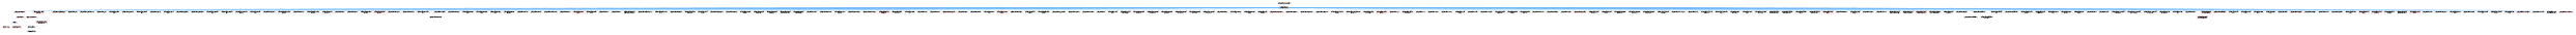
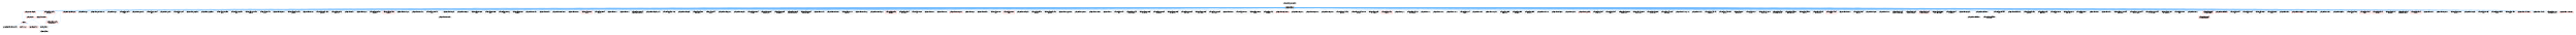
  digraph {
    node [color=grey40 fillcolor=white fontname=Helvetica fontsize=10 shape=box style=filled]
    edge [color=steelblue1 dir=back fontname=Helvetica fontsize=10 labelfontname=Helvetica labelfontsize=10 style=solid]
    n1 [color=gray40 fillcolor=grey60 fontcolor=black height=0.2 label="MaterialExpression.h" width=0.4]
    n2 [height=0.2 label="EngineSharedPCH.h" width=0.4]
    n3 [color=red fillcolor="#FFF0F0" height=0.2 label="Material.h" width=0.4]
    n4 [color=red fillcolor="#FFF0F0" height=0.2 label="MaterialEditorInstanceConstant.h" width=0.4]
    n5 [height=0.2 label="MaterialExpressionAbs.h" width=0.4]
    n6 [height=0.2 label="MaterialExpressionActorPositionWS.h" width=0.4]
    n7 [height=0.2 label="MaterialExpressionAdd.h" width=0.4]
    n8 [height=0.2 label="MaterialExpressionAppend\lVector.h" width=0.4]
    n9 [height=0.2 label="MaterialExpressionArccosine.h" width=0.4]
    n10 [height=0.2 label="MaterialExpressionArccosine\lFast.h" width=0.4]
    n11 [height=0.2 label="MaterialExpressionArcsine.h" width=0.4]
    n12 [height=0.2 label="MaterialExpressionArcsine\lFast.h" width=0.4]
    n13 [height=0.2 label="MaterialExpressionArctangent.h" width=0.4]
    n14 [height=0.2 label="MaterialExpressionArctangent2.h" width=0.4]
    n15 [height=0.2 label="MaterialExpressionArctangent2\lFast.h" width=0.4]
    n16 [height=0.2 label="MaterialExpressionArctangent\lFast.h" width=0.4]
    n17 [height=0.2 label="MaterialExpressionAtmospheric\lFogColor.h" width=0.4]
    n18 [height=0.2 label="MaterialExpressionBindless\lSwitch.h" width=0.4]
    n19 [height=0.2 label="MaterialExpressionBlackBody.h" width=0.4]
    n20 [height=0.2 label="MaterialExpressionBlendMaterial\lAttributes.h" width=0.4]
    n21 [height=0.2 label="MaterialExpressionBounds.h" width=0.4]
    n22 [height=0.2 label="MaterialExpressionBreakMaterial\lAttributes.h" width=0.4]
    n23 [height=0.2 label="MaterialExpressionCamera\lPositionWS.h" width=0.4]
    n24 [height=0.2 label="MaterialExpressionCeil.h" width=0.4]
    n25 [height=0.2 label="MaterialExpressionClamp.h" width=0.4]
    n26 [height=0.2 label="MaterialExpressionCollection\lParameter.h" width=0.4]
    n27 [color=red fillcolor="#FFF0F0" height=0.2 label="MaterialExpressionCollection\lTransform.h" width=0.4]
    n28 [height=0.2 label="MaterialExpressionColorRamp.h" width=0.4]
    n29 [height=0.2 label="MaterialExpressionComment.h" width=0.4]
    n30 [height=0.2 label="MaterialExpressionComponent\lMask.h" width=0.4]
    n31 [height=0.2 label="MaterialExpressionComposite.h" width=0.4]
    n32 [height=0.2 label="MaterialExpressionConstant.h" width=0.4]
    n33 [height=0.2 label="MaterialExpressionConstant2\lVector.h" width=0.4]
    n34 [height=0.2 label="MaterialExpressionConstant3\lVector.h" width=0.4]
    n35 [height=0.2 label="MaterialExpressionConstant4\lVector.h" width=0.4]
    n36 [height=0.2 label="MaterialExpressionConstant\lBiasScale.h" width=0.4]
    n37 [height=0.2 label="MaterialExpressionConvert.h" width=0.4]
    n38 [height=0.2 label="MaterialExpressionCosine.h" width=0.4]
    n39 [height=0.2 label="MaterialExpressionCrossProduct.h" width=0.4]
    n40 [height=0.2 label="MaterialExpressionCustom.h" width=0.4]
    n41 [color=red fillcolor="#FFF0F0" height=0.2 label="MaterialExpressionCustom\lOutput.h" width=0.4]
    n42 [height=0.2 label="MaterialExpressionDBuffer\lTexture.h" width=0.4]
    n43 [height=0.2 label="MaterialExpressionDDX.h" width=0.4]
    n44 [height=0.2 label="MaterialExpressionDDY.h" width=0.4]
    n45 [height=0.2 label="MaterialExpressionDataDriven\lShaderPlatformInfoSwitch.h" width=0.4]
    n46 [height=0.2 label="MaterialExpressionDecalDerivative.h" width=0.4]
    n47 [height=0.2 label="MaterialExpressionDecalMipmap\lLevel.h" width=0.4]
    n48 [height=0.2 label="MaterialExpressionDepthFade.h" width=0.4]
    n49 [height=0.2 label="MaterialExpressionDepthOf\lFieldFunction.h" width=0.4]
    n50 [height=0.2 label="MaterialExpressionDerive\lNormalZ.h" width=0.4]
    n51 [height=0.2 label="MaterialExpressionDesaturation.h" width=0.4]
    n52 [height=0.2 label="MaterialExpressionDistance.h" width=0.4]
    n53 [height=0.2 label="MaterialExpressionDistance\lCullFade.h" width=0.4]
    n54 [height=0.2 label="MaterialExpressionDistance\lFieldApproxAO.h" width=0.4]
    n55 [height=0.2 label="MaterialExpressionDistance\lFieldGradient.h" width=0.4]
    n56 [height=0.2 label="MaterialExpressionDistance\lFieldsRenderingSwitch.h" width=0.4]
    n57 [height=0.2 label="MaterialExpressionDistance\lToNearestSurface.h" width=0.4]
    n58 [height=0.2 label="MaterialExpressionDivide.h" width=0.4]
    n59 [height=0.2 label="MaterialExpressionDotProduct.h" width=0.4]
    n60 [height=0.2 label="MaterialExpressionDynamic\lParameter.h" width=0.4]
    n61 [height=0.2 label="MaterialExpressionExponential.h" width=0.4]
    n62 [height=0.2 label="MaterialExpressionExponential2.h" width=0.4]
    n63 [color=red fillcolor="#FFF0F0" height=0.2 label="MaterialExpressionExternal\lCodeBase.h" width=0.4]
    n64 [height=0.2 label="MaterialExpressionFeature\lLevelSwitch.h" width=0.4]
    n65 [height=0.2 label="MaterialExpressionFloatTo\lUInt.h" width=0.4]
    n66 [height=0.2 label="MaterialExpressionFloor.h" width=0.4]
    n67 [height=0.2 label="MaterialExpressionFmod.h" width=0.4]
    n68 [color=red fillcolor="#FFF0F0" height=0.2 label="MaterialExpressionFontSample.h" width=0.4]
    n69 [height=0.2 label="MaterialExpressionFrac.h" width=0.4]
    n70 [height=0.2 label="MaterialExpressionFresnel.h" width=0.4]
    n71 [height=0.2 label="MaterialExpressionFunction\lInput.h" width=0.4]
    n72 [color=red fillcolor="#FFF0F0" height=0.2 label="MaterialExpressionFunction\lOutput.h" width=0.4]
    n73 [height=0.2 label="MaterialExpressionGIReplace.h" width=0.4]
    n74 [height=0.2 label="MaterialExpressionGeneric\lConstant.h" width=0.4]
    n75 [height=0.2 label="MaterialExpressionGetMaterial\lAttributes.h" width=0.4]
    n76 [height=0.2 label="MaterialExpressionHairAttributes.h" width=0.4]
    n77 [height=0.2 label="MaterialExpressionHairColor.h" width=0.4]
    n78 [height=0.2 label="MaterialExpressionHsvToRgb.h" width=0.4]
    n79 [height=0.2 label="MaterialExpressionIf.h" width=0.4]
    n80 [height=0.2 label="MaterialExpressionIfThen\lElse.h" width=0.4]
    n81 [height=0.2 label="MaterialExpressionInverse\lLinearInterpolate.h" width=0.4]
    n82 [height=0.2 label="MaterialExpressionLandscape\lLayerBlend.h" width=0.4]
    n83 [height=0.2 label="MaterialExpressionLandscape\lLayerCoords.h" width=0.4]
    n84 [height=0.2 label="MaterialExpressionLandscape\lLayerSample.h" width=0.4]
    n85 [height=0.2 label="MaterialExpressionLandscape\lLayerSwitch.h" width=0.4]
    n86 [height=0.2 label="MaterialExpressionLandscape\lLayerWeight.h" width=0.4]
    n87 [height=0.2 label="MaterialExpressionLandscape\lVisibilityMask.h" width=0.4]
    n88 [height=0.2 label="MaterialExpressionLength.h" width=0.4]
    n89 [height=0.2 label="MaterialExpressionLightmap\lUVs.h" width=0.4]
    n90 [height=0.2 label="MaterialExpressionLightmass\lReplace.h" width=0.4]
    n91 [height=0.2 label="MaterialExpressionLinear\lInterpolate.h" width=0.4]
    n92 [color=red fillcolor="#FFF0F0" height=0.2 label="MaterialExpressionLocalPosition.h" width=0.4]
    n93 [height=0.2 label="MaterialExpressionLogarithm.h" width=0.4]
    n94 [height=0.2 label="MaterialExpressionLogarithm10.h" width=0.4]
    n95 [height=0.2 label="MaterialExpressionLogarithm2.h" width=0.4]
    n96 [height=0.2 label="MaterialExpressionMakeMaterial\lAttributes.h" width=0.4]
    n97 [height=0.2 label="MaterialExpressionMapARPassthrough\lCameraUV.h" width=0.4]
    n98 [color=red fillcolor="#FFF0F0" height=0.2 label="MaterialExpressionMaterial\lAttributeLayers.h" width=0.4]
    n99 [color=red fillcolor="#FFF0F0" height=0.2 label="MaterialExpressionMaterial\lFunctionCall.h" width=0.4]
    n100 [color=red fillcolor="#FFF0F0" height=0.2 label="MaterialLayersFunctions.h" width=0.4]
    n101 [height=0.2 label="MaterialExpressionMaterial\lProxyReplace.h" width=0.4]
    n102 [color=red fillcolor="#FFF0F0" height=0.2 label="MaterialExpressionMaterial\lSample.h" width=0.4]
    n103 [height=0.2 label="MaterialExpressionMax.h" width=0.4]
    n104 [height=0.2 label="MaterialExpressionMeshPaint\lTextureReplace.h" width=0.4]
    n105 [height=0.2 label="MaterialExpressionMin.h" width=0.4]
    n106 [height=0.2 label="MaterialExpressionModulo.h" width=0.4]
    n107 [height=0.2 label="MaterialExpressionMultiply.h" width=0.4]
    n108 [height=0.2 label="MaterialExpressionNanite\lReplace.h" width=0.4]
    n109 [height=0.2 label="MaterialExpressionNoise.h" width=0.4]
    n110 [height=0.2 label="MaterialExpressionNormalize.h" width=0.4]
    n111 [height=0.2 label="MaterialExpressionObject\lLocalBounds.h" width=0.4]
    n112 [height=0.2 label="MaterialExpressionObject\lOrientation.h" width=0.4]
    n113 [height=0.2 label="MaterialExpressionObject\lPositionWS.h" width=0.4]
    n114 [height=0.2 label="MaterialExpressionOneMinus.h" width=0.4]
    n115 [height=0.2 label="MaterialExpressionOperator.h" width=0.4]
    n116 [height=0.2 label="MaterialExpressionPanner.h" width=0.4]
    n117 [color=red fillcolor="#FFF0F0" height=0.2 label="MaterialExpressionParameter.h" width=0.4]
    n118 [height=0.2 label="MaterialExpressionParticle\lPositionWS.h" width=0.4]
    n119 [height=0.2 label="MaterialExpressionParticle\lRadius.h" width=0.4]
    n120 [height=0.2 label="MaterialExpressionPathTracing\lBufferTexture.h" width=0.4]
    n121 [height=0.2 label="MaterialExpressionPathTracing\lQualitySwitch.h" width=0.4]
    n122 [height=0.2 label="MaterialExpressionPathTracing\lRayTypeSwitch.h" width=0.4]
    n123 [height=0.2 label="MaterialExpressionPerInstance\lCustomData.h" width=0.4]
    n124 [height=0.2 label="MaterialExpressionPinBase.h" width=0.4]
    n125 [height=0.2 label="MaterialExpressionPixelNormalWS.h" width=0.4]
    n126 [height=0.2 label="MaterialExpressionPower.h" width=0.4]
    n127 [height=0.2 label="MaterialExpressionPreSkinned\lLocalBounds.h" width=0.4]
    n128 [height=0.2 label="MaterialExpressionPrecomputed\lAOMask.h" width=0.4]
    n129 [height=0.2 label="MaterialExpressionSobol\lFrameSwitch.h" width=0.4]
    n130 [height=0.2 label="MaterialExpressionQuality\lSwitch.h" width=0.4]
    n131 [height=0.2 label="MaterialExpressionRayTracing\lQualitySwitch.h" width=0.4]
    n132 [height=0.2 label="MaterialExpressionRecord\lTextureStreamingInfo.h" width=0.4]
    n133 [height=0.2 label="MaterialExpressionReflection\lCapturePassSwitch.h" width=0.4]
    n134 [height=0.2 label="MaterialExpressionReflection\lVectorWS.h" width=0.4]
    n135 [height=0.2 label="MaterialExpressionRequired\lSamplersSwitch.h" width=0.4]
    n136 [color=red fillcolor="#FFF0F0" height=0.2 label="MaterialExpressionReroute\lBase.h" width=0.4]
    n137 [height=0.2 label="MaterialExpressionRgbToHsv.h" width=0.4]
    n138 [height=0.2 label="MaterialExpressionRotate\lAboutAxis.h" width=0.4]
    n139 [height=0.2 label="MaterialExpressionRotator.h" width=0.4]
    n140 [height=0.2 label="MaterialExpressionRound.h" width=0.4]
    n141 [height=0.2 label="MaterialExpressionRuntime\lVirtualTextureCustomData.h" width=0.4]
    n142 [height=0.2 label="MaterialExpressionRuntime\lVirtualTextureReplace.h" width=0.4]
    n143 [color=red fillcolor="#FFF0F0" height=0.2 label="MaterialExpressionRuntime\lVirtualTextureSample.h" width=0.4]
    n144 [height=0.2 label="MaterialExpressionSRGBColor\lToWorkingColorSpace.h" width=0.4]
    n145 [height=0.2 label="MaterialExpressionSample\lPhysicsField.h" width=0.4]
    n146 [height=0.2 label="MaterialExpressionSaturate.h" width=0.4]
    n147 [height=0.2 label="MaterialExpressionSceneColor.h" width=0.4]
    n148 [height=0.2 label="MaterialExpressionSceneDepth.h" width=0.4]
    n149 [height=0.2 label="MaterialExpressionSceneDepth\lWithoutWater.h" width=0.4]
    n150 [height=0.2 label="MaterialExpressionSceneTexel\lSize.h" width=0.4]
    n151 [height=0.2 label="MaterialExpressionSceneTexture.h" width=0.4]
    n152 [height=0.2 label="MaterialExpressionSetMaterial\lAttributes.h" width=0.4]
    n153 [height=0.2 label="MaterialExpressionShader\lStageSwitch.h" width=0.4]
    n154 [height=0.2 label="MaterialExpressionShading\lModel.h" width=0.4]
    n155 [height=0.2 label="MaterialExpressionShading\lPathSwitch.h" width=0.4]
    n156 [height=0.2 label="MaterialExpressionShadow\lReplace.h" width=0.4]
    n157 [height=0.2 label="MaterialExpressionSign.h" width=0.4]
    n158 [height=0.2 label="MaterialExpressionSine.h" width=0.4]
    n159 [height=0.2 label="MaterialExpressionSkyAtmosphere\lLightDirection.h" width=0.4]
    n160 [height=0.2 label="MaterialExpressionSkyAtmosphere\lLightIlluminance.h" width=0.4]
    n161 [height=0.2 label="MaterialExpressionSkyAtmosphere\lViewLuminance.h" width=0.4]
    n162 [height=0.2 label="MaterialExpressionSkyLight\lEnvMapSample.h" width=0.4]
    n163 [height=0.2 label="MaterialExpressionSmooth\lStep.h" width=0.4]
    n164 [height=0.2 label="MaterialExpressionSobol.h" width=0.4]
    n165 [color=red fillcolor="#FFF0F0" height=0.2 label="MaterialExpressionSparse\lVolumeTextureBase.h" width=0.4]
    n166 [color=red fillcolor="#FFF0F0" height=0.2 label="MaterialExpressionSparse\lVolumeTextureSample.h" width=0.4]
    n167 [color=red fillcolor="#FFF0F0" height=0.2 label="MaterialExpressionSpeedTree.h" width=0.4]
    n168 [height=0.2 label="MaterialExpressionSphere\lMask.h" width=0.4]
    n169 [height=0.2 label="MaterialExpressionSquare\lRoot.h" width=0.4]
    n170 [height=0.2 label="MaterialExpressionStatic\lBool.h" width=0.4]
    n171 [height=0.2 label="MaterialExpressionStatic\lSwitch.h" width=0.4]
    n172 [height=0.2 label="MaterialExpressionStep.h" width=0.4]
    n173 [color=red fillcolor="#FFF0F0" height=0.2 label="MaterialExpressionSubstrate.h" width=0.4]
    n174 [height=0.2 label="MaterialExpressionSubtract.h" width=0.4]
    n175 [height=0.2 label="MaterialExpressionSwitch.h" width=0.4]
    n176 [height=0.2 label="MaterialExpressionTangent.h" width=0.4]
    n177 [height=0.2 label="MaterialExpressionTemporal\lSobol.h" width=0.4]
    n178 [color=red fillcolor="#FFF0F0" height=0.2 label="MaterialExpressionTexture\lBase.h" width=0.4]
    n179 [color=red fillcolor="#FFF0F0" height=0.2 label="MaterialExpressionTexture\lCollection.h" width=0.4]
    n180 [height=0.2 label="MaterialExpressionTexture\lCoordinate.h" width=0.4]
    n181 [height=0.2 label="MaterialExpressionTexture\lObjectFromCollection.h" width=0.4]
    n182 [color=red fillcolor="#FFF0F0" height=0.2 label="MaterialExpressionTexture\lProperty.h" width=0.4]
    n183 [height=0.2 label="MaterialExpressionTime.h" width=0.4]
    n184 [height=0.2 label="MaterialExpressionTransform.h" width=0.4]
    n185 [height=0.2 label="MaterialExpressionTransform\lPosition.h" width=0.4]
    n186 [height=0.2 label="MaterialExpressionTruncate.h" width=0.4]
    n187 [height=0.2 label="MaterialExpressionTruncate\lLWC.h" width=0.4]
    n188 [height=0.2 label="MaterialExpressionUserScene\lTexture.h" width=0.4]
    n189 [height=0.2 label="MaterialExpressionVector\lNoise.h" width=0.4]
    n190 [color=red fillcolor="#FFF0F0" height=0.2 label="MaterialExpressionViewProperty.h" width=0.4]
    n191 [height=0.2 label="MaterialExpressionViewSize.h" width=0.4]
    n192 [height=0.2 label="MaterialExpressionVirtual\lTextureFeatureSwitch.h" width=0.4]
    n193 [color=red fillcolor="#FFF0F0" height=0.2 label="MaterialExpressionWorldPosition.h" width=0.4]
    n194 [color=red fillcolor="#FFF0F0" height=0.2 label="MaterialFunction.h" width=0.4]
    n195 [color=red fillcolor="#FFF0F0" height=0.2 label="MaterialFunctionInterface.h" width=0.4]
    n196 [height=0.2 label="UnrealEdSharedPCH.h" width=0.4]
    n197 [color=red fillcolor="#FFF0F0" height=0.2 label="EngineMinimal.h" width=0.4]
    n198 [color=red fillcolor="#FFF0F0" height=0.2 label="InstancedStaticMesh.h" width=0.4]
+   n199 [height=0.2 label="LandscapeEditResourcesSubsystem.h" width=0.4]
    n200 [height=0.2 label="MaterialExpressionBumpOffset.h" width=0.4]
    n1 -> n2
    n1 -> n3
    n1 -> n4
    n1 -> n5
    n1 -> n6
    n1 -> n7
    n1 -> n8
    n1 -> n9
    n1 -> n10
    n1 -> n11
    n1 -> n12
    n1 -> n13
    n1 -> n14
    n1 -> n15
    n1 -> n16
    n1 -> n17
    n1 -> n18
    n1 -> n19
    n1 -> n20
    n1 -> n21
    n1 -> n22
    n1 -> n23
    n1 -> n24
    n1 -> n25
    n1 -> n26
    n1 -> n27
    n1 -> n28
    n1 -> n29
    n1 -> n30
    n1 -> n31
    n1 -> n32
    n1 -> n33
    n1 -> n34
    n1 -> n35
    n1 -> n36
    n1 -> n37
    n1 -> n38
    n1 -> n39
    n1 -> n40
    n1 -> n41
    n1 -> n42
    n1 -> n43
    n1 -> n44
    n1 -> n45
    n1 -> n46
    n1 -> n47
    n1 -> n48
    n1 -> n49
    n1 -> n50
    n1 -> n51
    n1 -> n52
    n1 -> n53
    n1 -> n54
    n1 -> n55
    n1 -> n56
    n1 -> n57
    n1 -> n58
    n1 -> n59
    n1 -> n60
    n1 -> n61
    n1 -> n62
    n1 -> n63
    n1 -> n64
    n1 -> n65
    n1 -> n66
    n1 -> n67
    n1 -> n68
    n1 -> n69
    n1 -> n70
    n1 -> n71
    n1 -> n72
    n1 -> n73
    n1 -> n74
    n1 -> n75
    n1 -> n76
    n1 -> n77
    n1 -> n78
    n1 -> n79
    n1 -> n80
    n1 -> n81
    n1 -> n82
    n1 -> n83
    n1 -> n84
    n1 -> n85
    n1 -> n86
    n1 -> n87
    n1 -> n88
    n1 -> n89
    n1 -> n90
    n1 -> n91
    n1 -> n92
    n1 -> n93
    n1 -> n94
    n1 -> n95
    n1 -> n96
    n1 -> n97
    n1 -> n98
    n1 -> n99
    n1 -> n100
    n1 -> n101
    n1 -> n102
    n1 -> n103
    n1 -> n104
    n1 -> n105
    n1 -> n106
    n1 -> n107
    n1 -> n108
    n1 -> n109
    n1 -> n110
    n1 -> n111
    n1 -> n112
    n1 -> n113
    n1 -> n114
    n1 -> n115
    n1 -> n116
    n1 -> n117
    n1 -> n118
    n1 -> n119
    n1 -> n120
    n1 -> n121
    n1 -> n122
    n1 -> n123
    n1 -> n124
    n1 -> n125
    n1 -> n126
    n1 -> n127
    n1 -> n128
    n1 -> n129
    n1 -> n130
    n1 -> n131
    n1 -> n132
    n1 -> n133
    n1 -> n134
    n1 -> n135
    n1 -> n136
    n1 -> n137
    n1 -> n138
    n1 -> n139
    n1 -> n140
    n1 -> n141
    n1 -> n142
    n1 -> n143
    n1 -> n144
    n1 -> n145
    n1 -> n146
    n1 -> n147
    n1 -> n148
    n1 -> n149
    n1 -> n150
    n1 -> n151
    n1 -> n152
    n1 -> n153
    n1 -> n154
    n1 -> n155
    n1 -> n156
    n1 -> n157
    n1 -> n158
    n1 -> n159
    n1 -> n160
    n1 -> n161
    n1 -> n162
    n1 -> n163
    n1 -> n164
    n1 -> n165
    n1 -> n166
    n1 -> n167
    n1 -> n168
    n1 -> n169
    n1 -> n170
    n1 -> n171
    n1 -> n172
    n1 -> n173
    n1 -> n174
    n1 -> n175
    n1 -> n176
    n1 -> n177
    n1 -> n178
    n1 -> n179
    n1 -> n180
    n1 -> n181
    n1 -> n182
    n1 -> n183
    n1 -> n184
    n1 -> n185
    n1 -> n186
    n1 -> n187
    n1 -> n188
    n1 -> n189
    n1 -> n190
    n1 -> n191
    n1 -> n192
    n1 -> n193
    n1 -> n194
    n1 -> n195
    n2 -> n196
    n3 -> n2
    n3 -> n197
    n3 -> n198
+   n3 -> n199
    n99 -> n2
    n99 -> n100
    n100 -> n3
    n100 -> n98
    n124 -> n31
    n147 -> n148
    n147 -> n149
    n165 -> n166
    n194 -> n2
    n195 -> n3
    n195 -> n194
    n200 -> n1
  }
